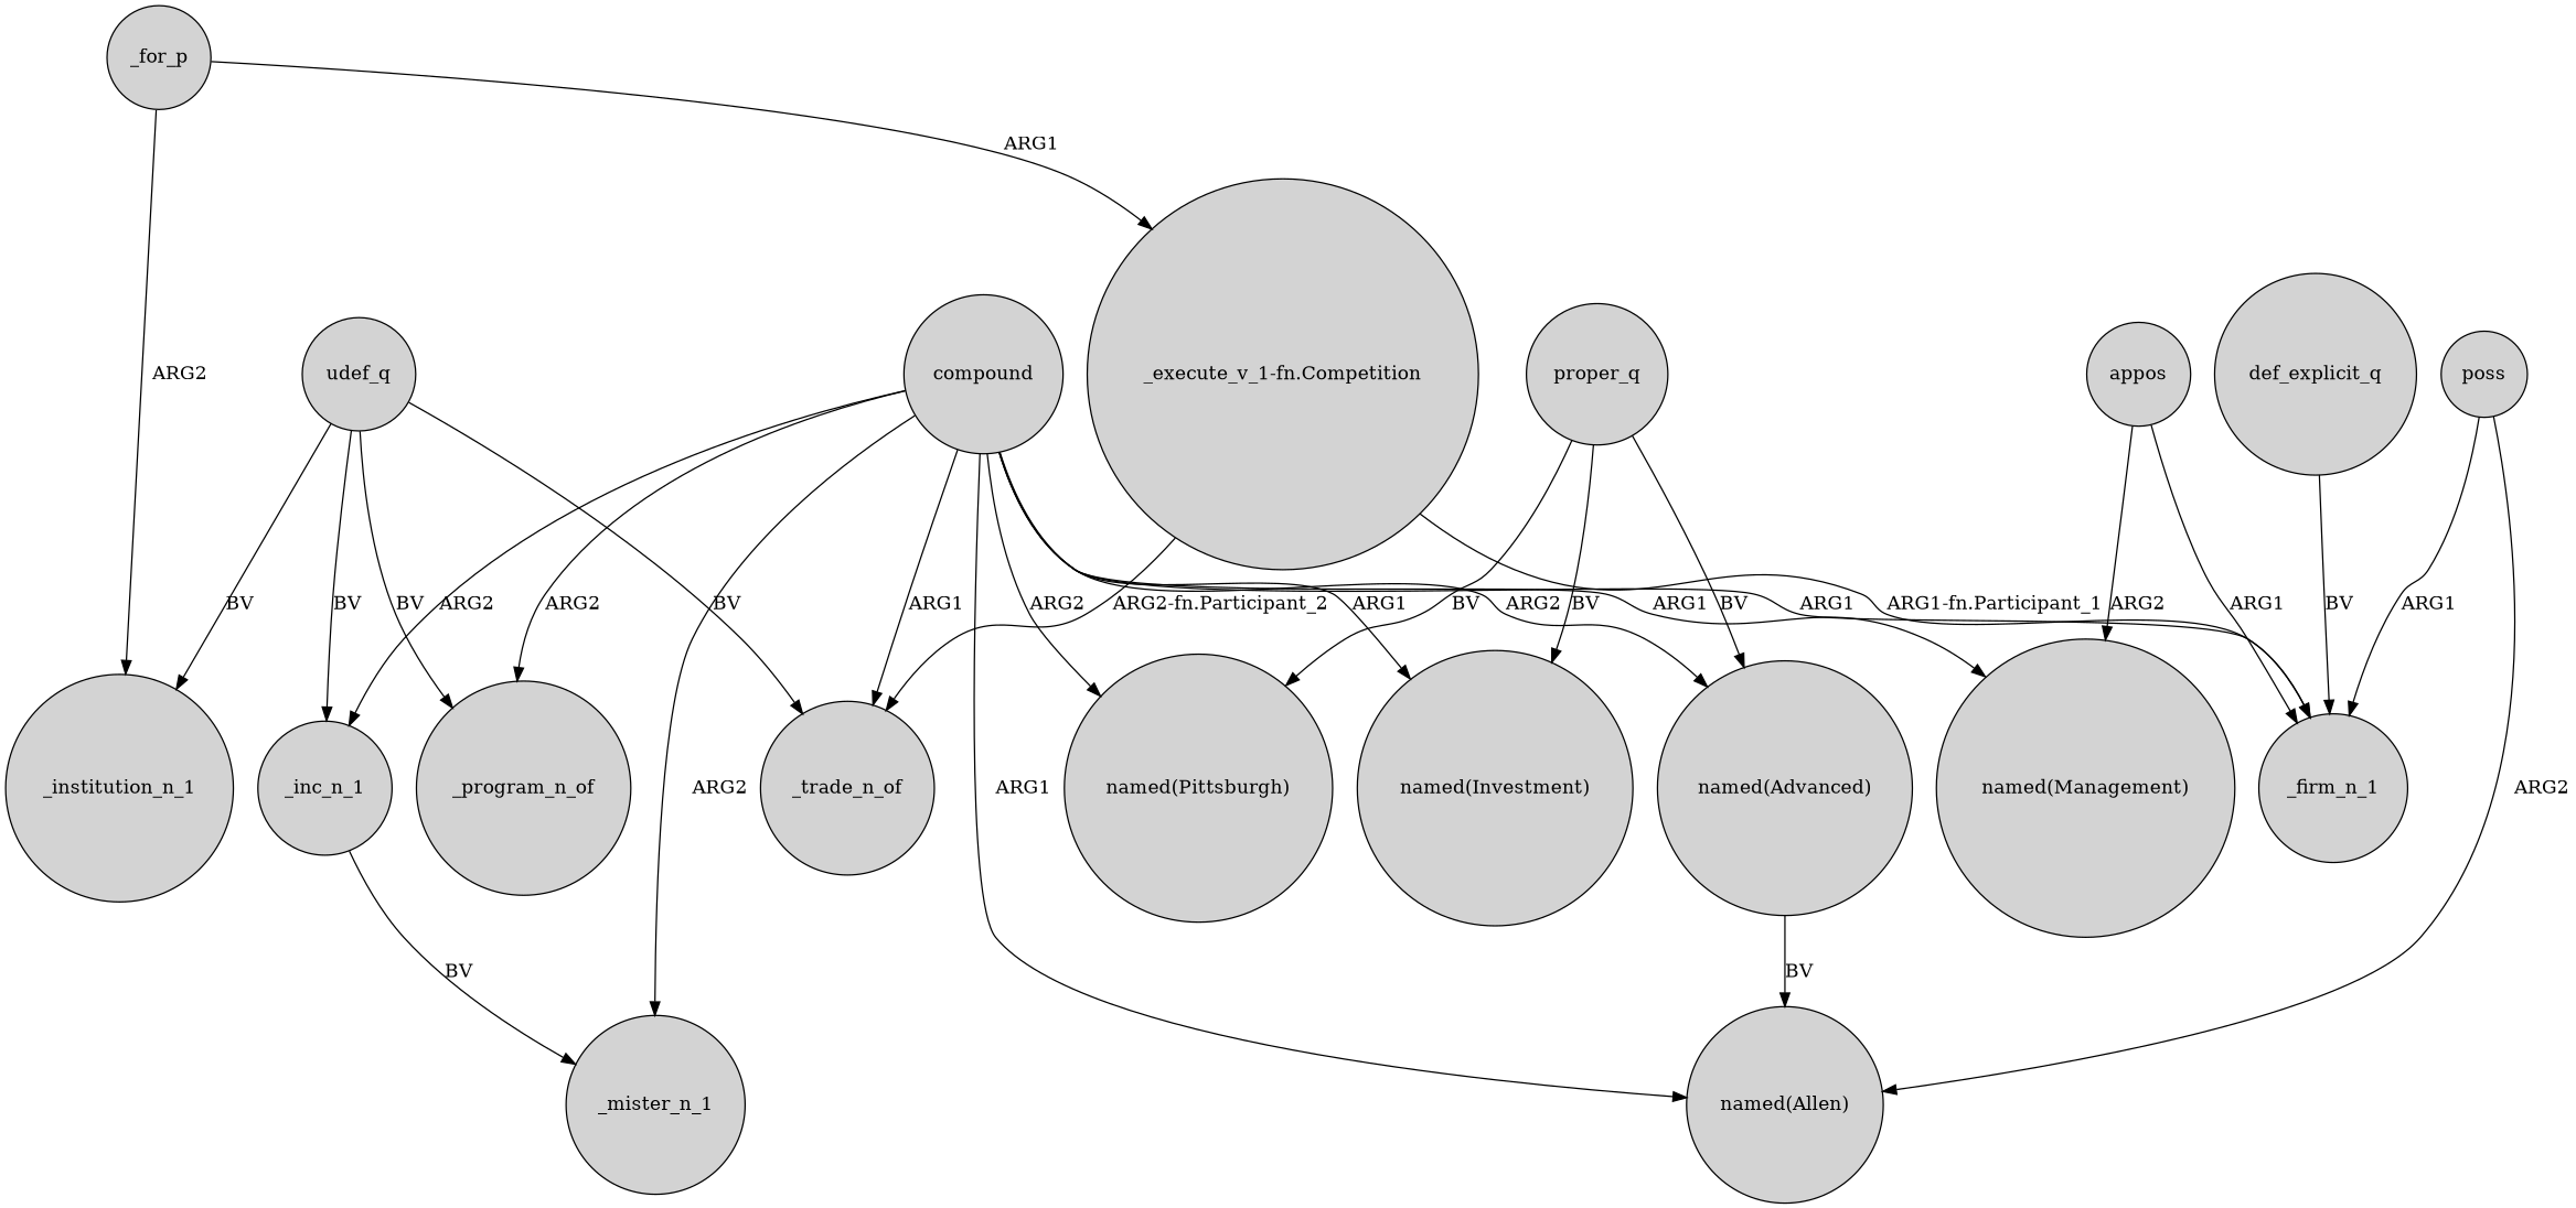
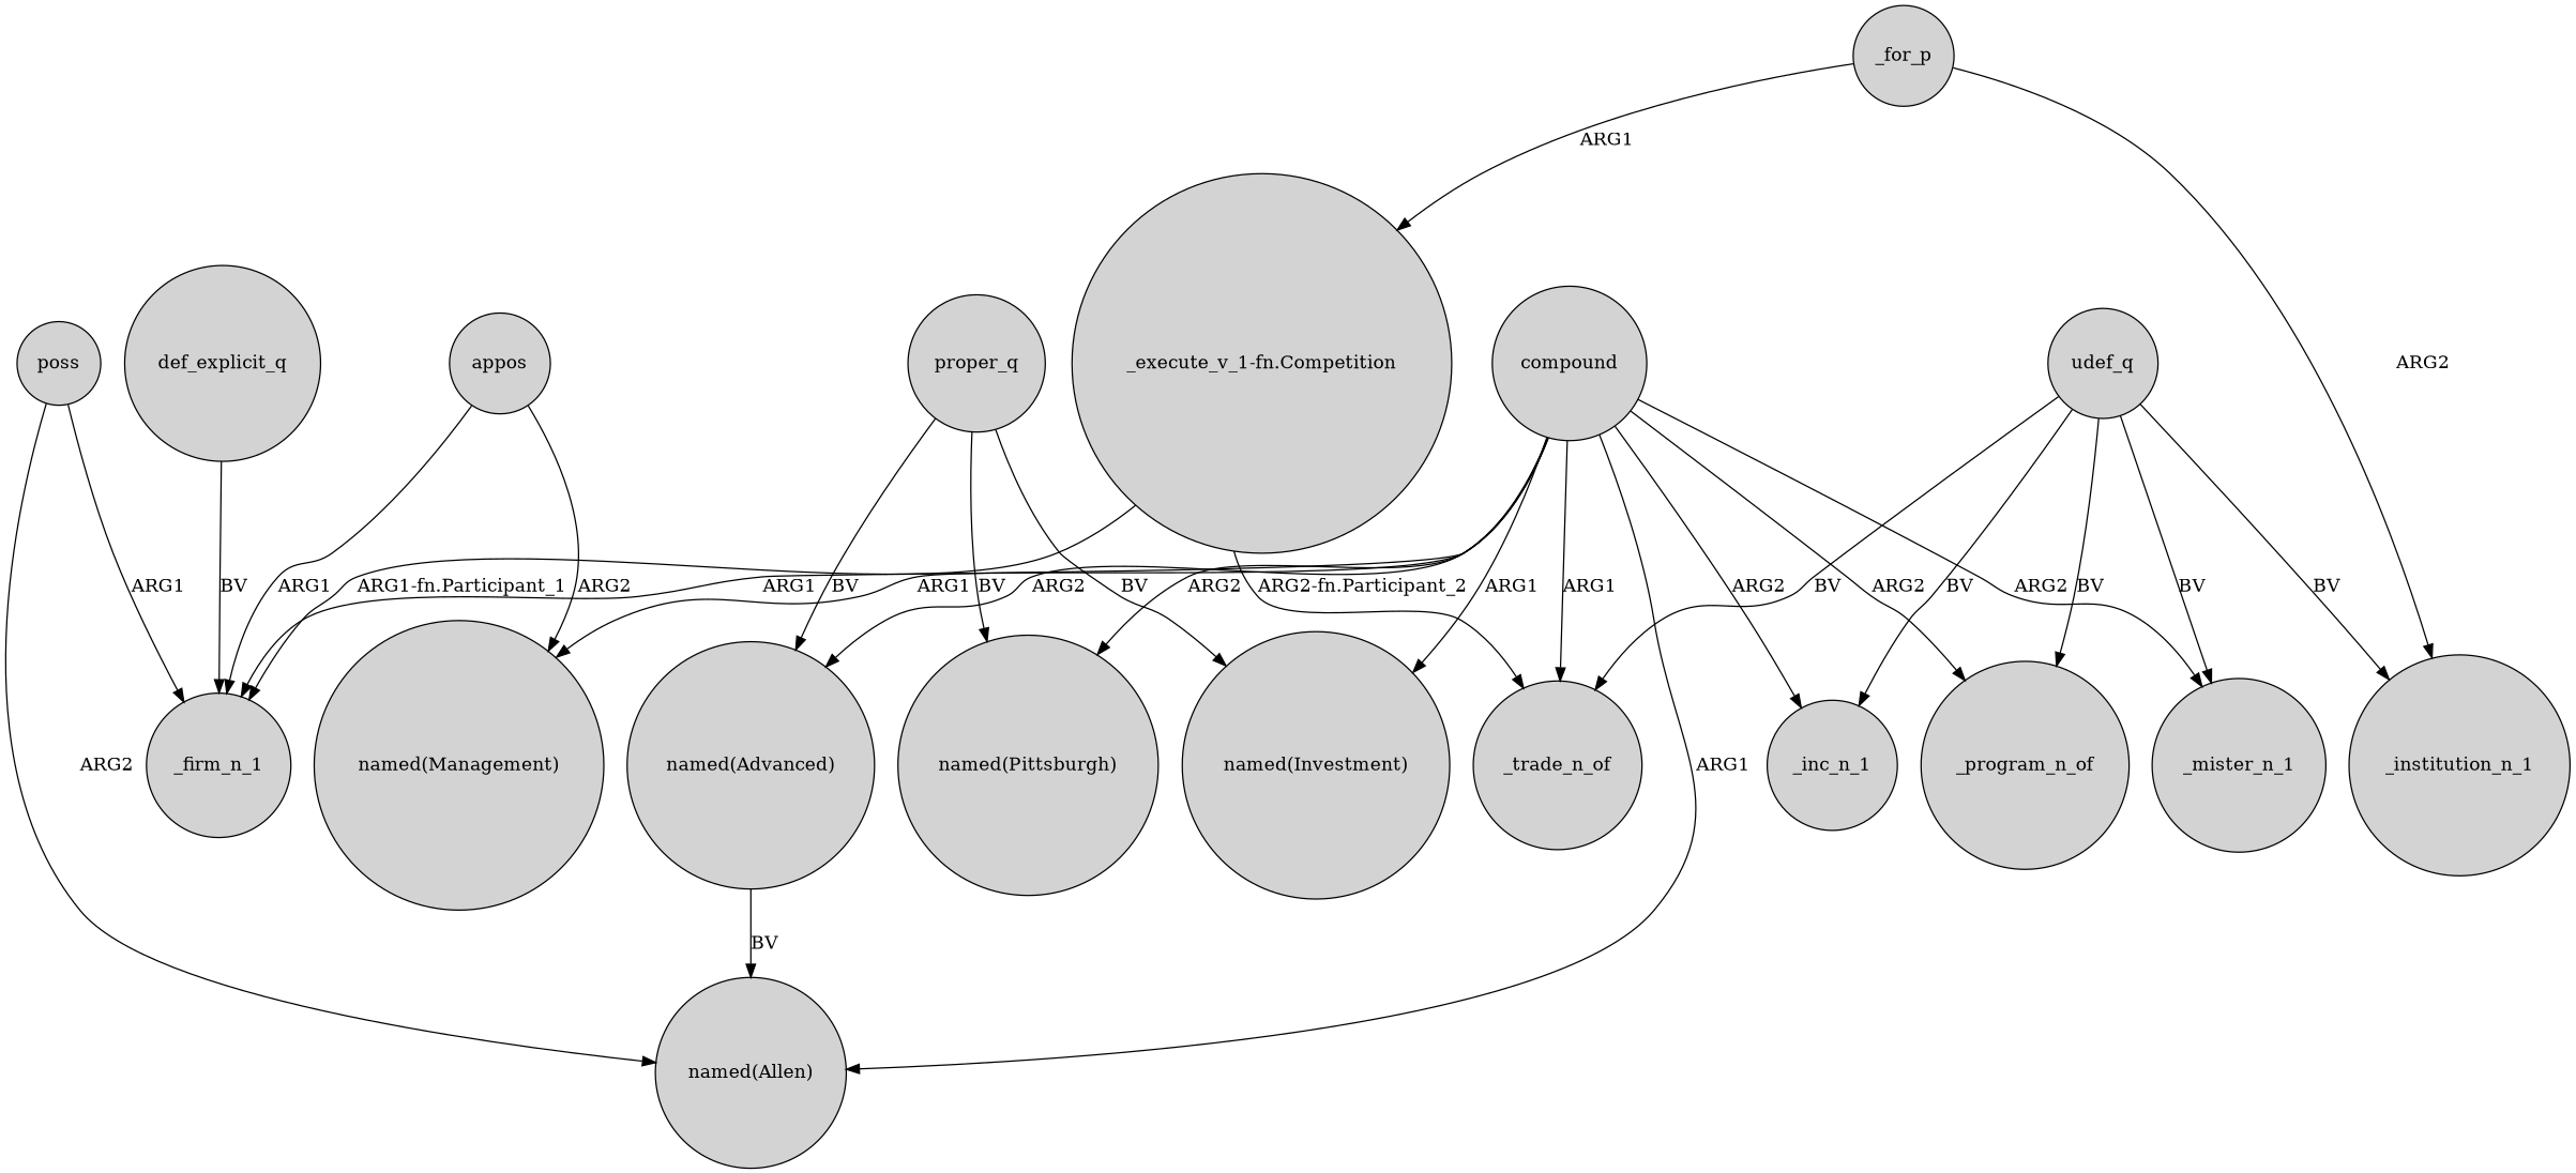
  digraph {
    node [shape=circle style=filled]
    compound
    _mister_n_1
    "named(Investment)"
    "named(Management)"
    _trade_n_of
    "named(Allen)"
    _firm_n_1
    _program_n_of
    _inc_n_1
    "named(Advanced)"
    "named(Pittsburgh)"
    proper_q
    poss
    udef_q
    _institution_n_1
    appos
    def_explicit_q
    "_execute_v_1-fn.Competition"
    _for_p
    compound -> _mister_n_1 [label=ARG2]
    compound -> "named(Investment)" [label=ARG1]
    compound -> "named(Management)" [label=ARG1]
    compound -> _trade_n_of [label=ARG1]
    compound -> "named(Allen)" [label=ARG1]
    compound -> _firm_n_1 [label=ARG1]
    compound -> _program_n_of [label=ARG2]
    compound -> _inc_n_1 [label=ARG2]
    compound -> "named(Advanced)" [label=ARG2]
    compound -> "named(Pittsburgh)" [label=ARG2]
    "named(Advanced)" -> "named(Allen)" [label=BV]
    proper_q -> "named(Investment)" [label=BV]
    proper_q -> "named(Advanced)" [label=BV]
    proper_q -> "named(Pittsburgh)" [label=BV]
    poss -> "named(Allen)" [label=ARG2]
    poss -> _firm_n_1 [label=ARG1]
-   _inc_n_1 -> _mister_n_1 [label=BV]
+   udef_q -> _mister_n_1 [label=BV]
    udef_q -> _trade_n_of [label=BV]
    udef_q -> _program_n_of [label=BV]
    udef_q -> _inc_n_1 [label=BV]
    udef_q -> _institution_n_1 [label=BV]
    appos -> "named(Management)" [label=ARG2]
    appos -> _firm_n_1 [label=ARG1]
    def_explicit_q -> _firm_n_1 [label=BV]
    "_execute_v_1-fn.Competition" -> _trade_n_of [label="ARG2-fn.Participant_2"]
    "_execute_v_1-fn.Competition" -> _firm_n_1 [label="ARG1-fn.Participant_1"]
    _for_p -> _institution_n_1 [label=ARG2]
    _for_p -> "_execute_v_1-fn.Competition" [label=ARG1]
  }
